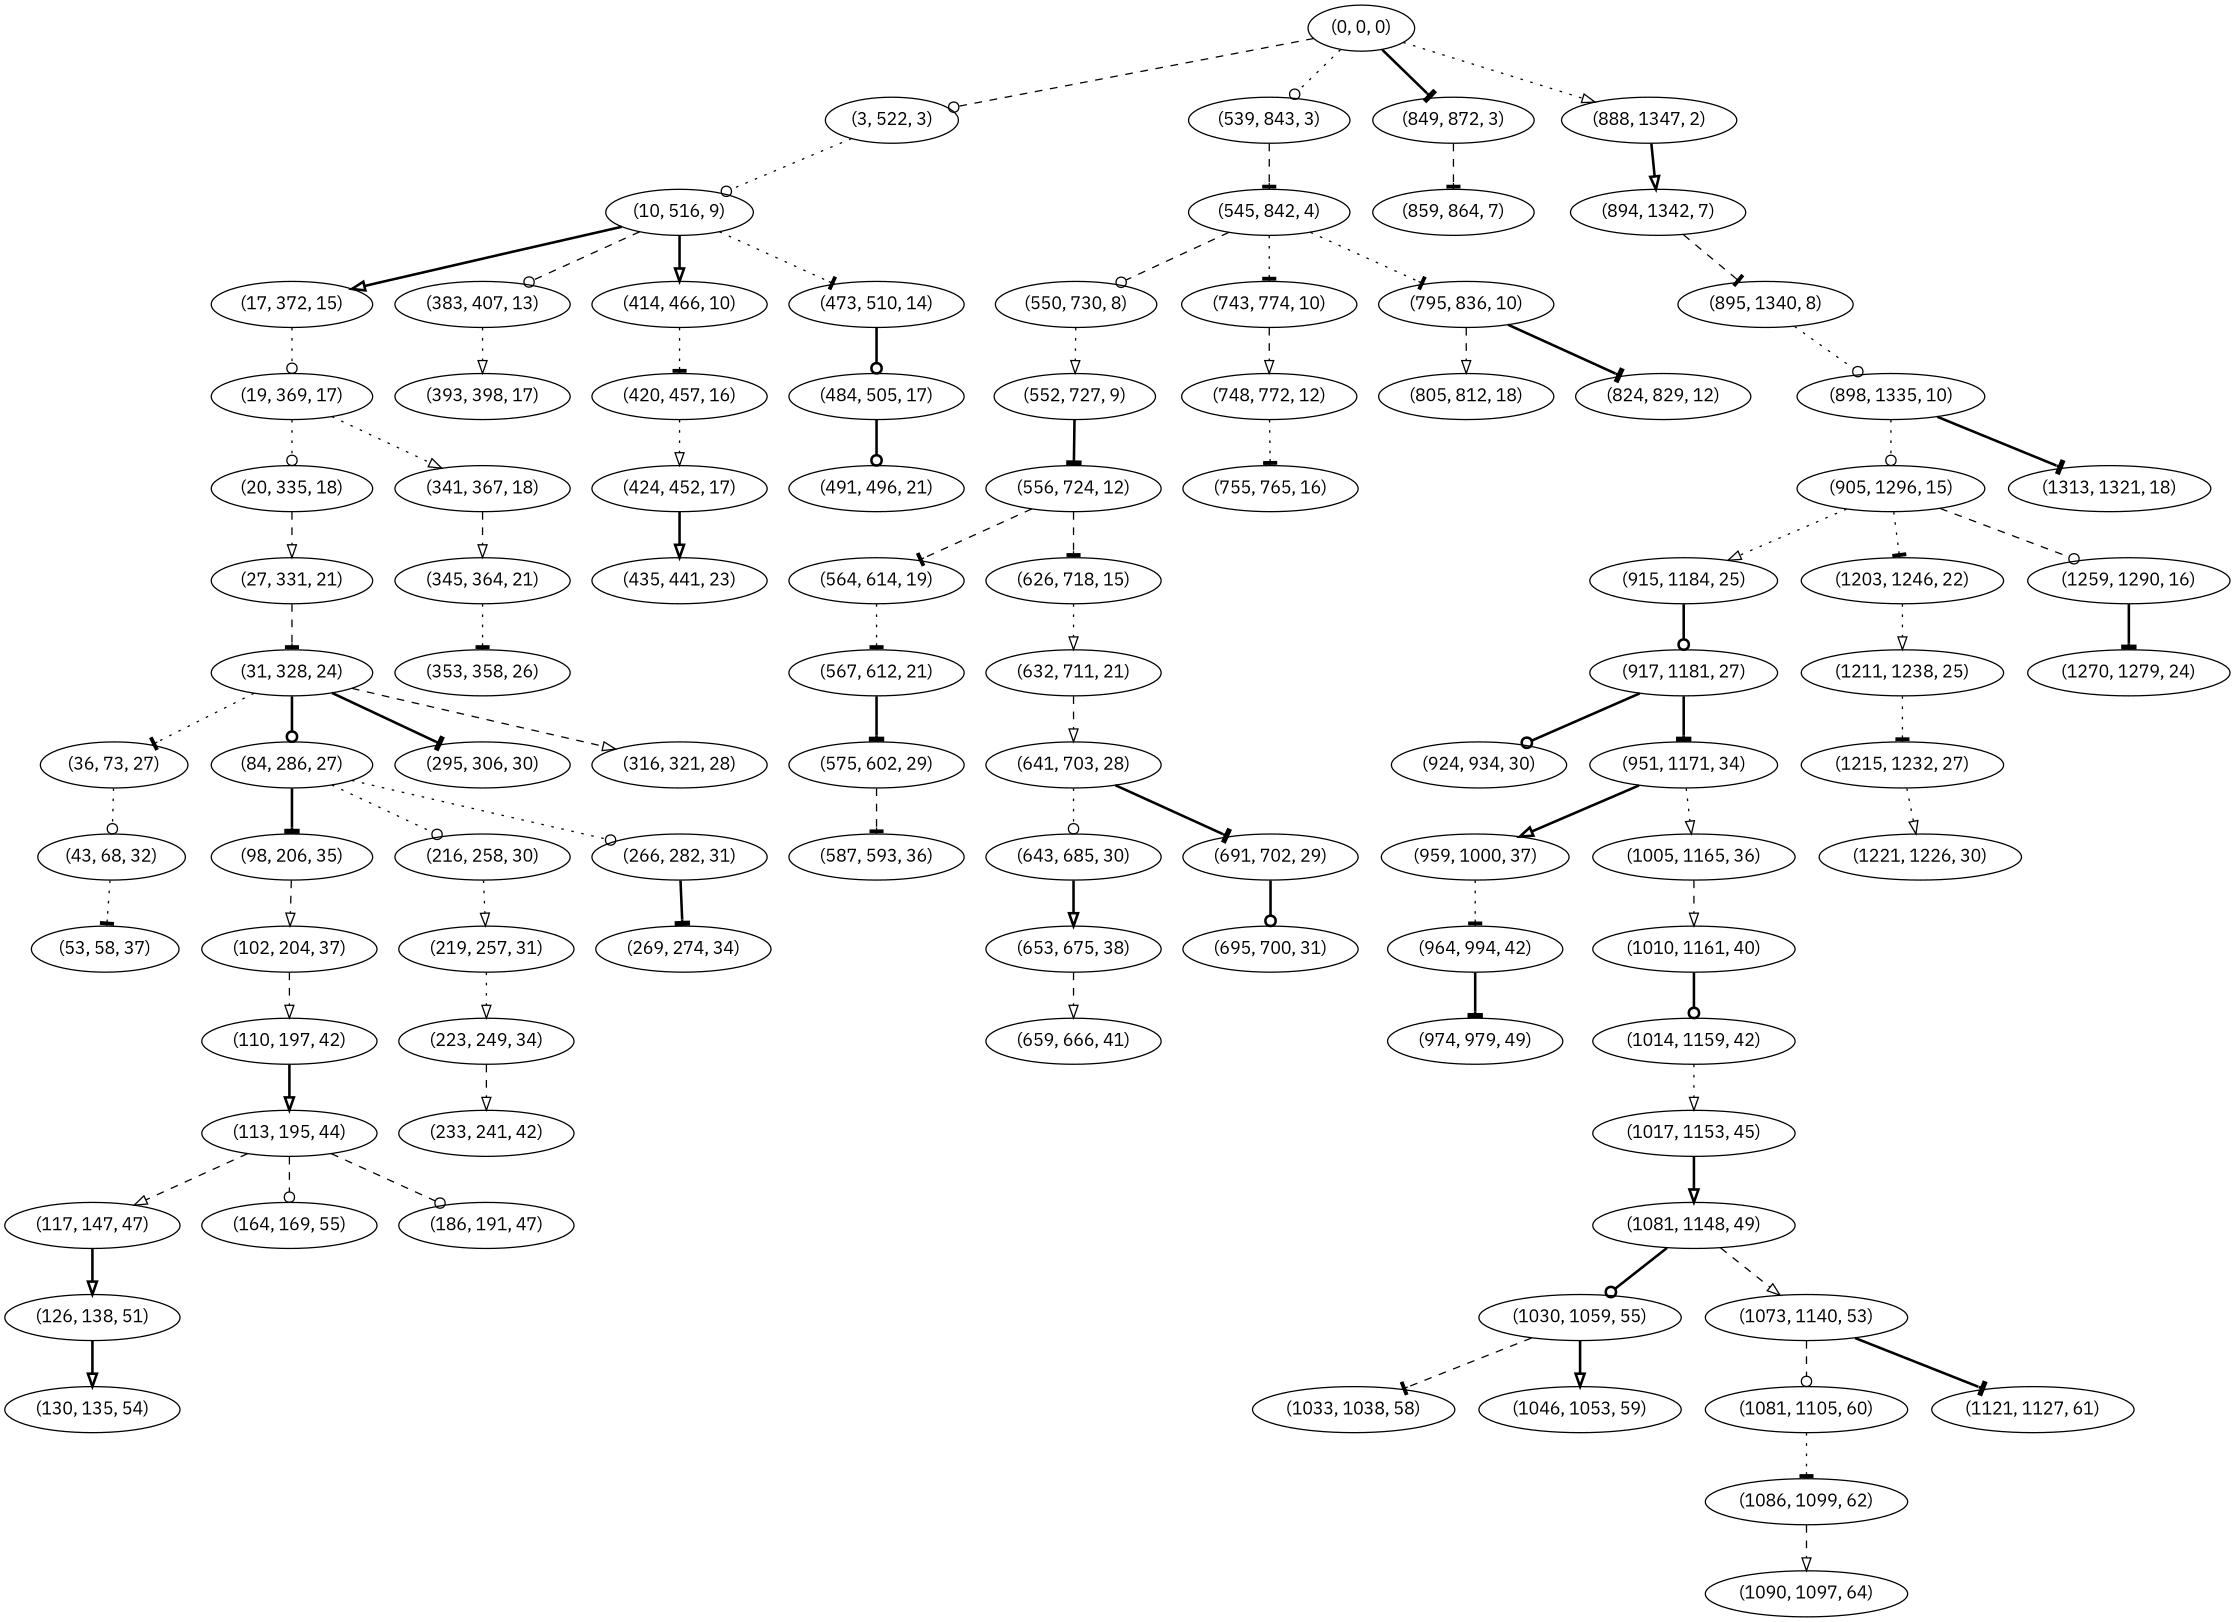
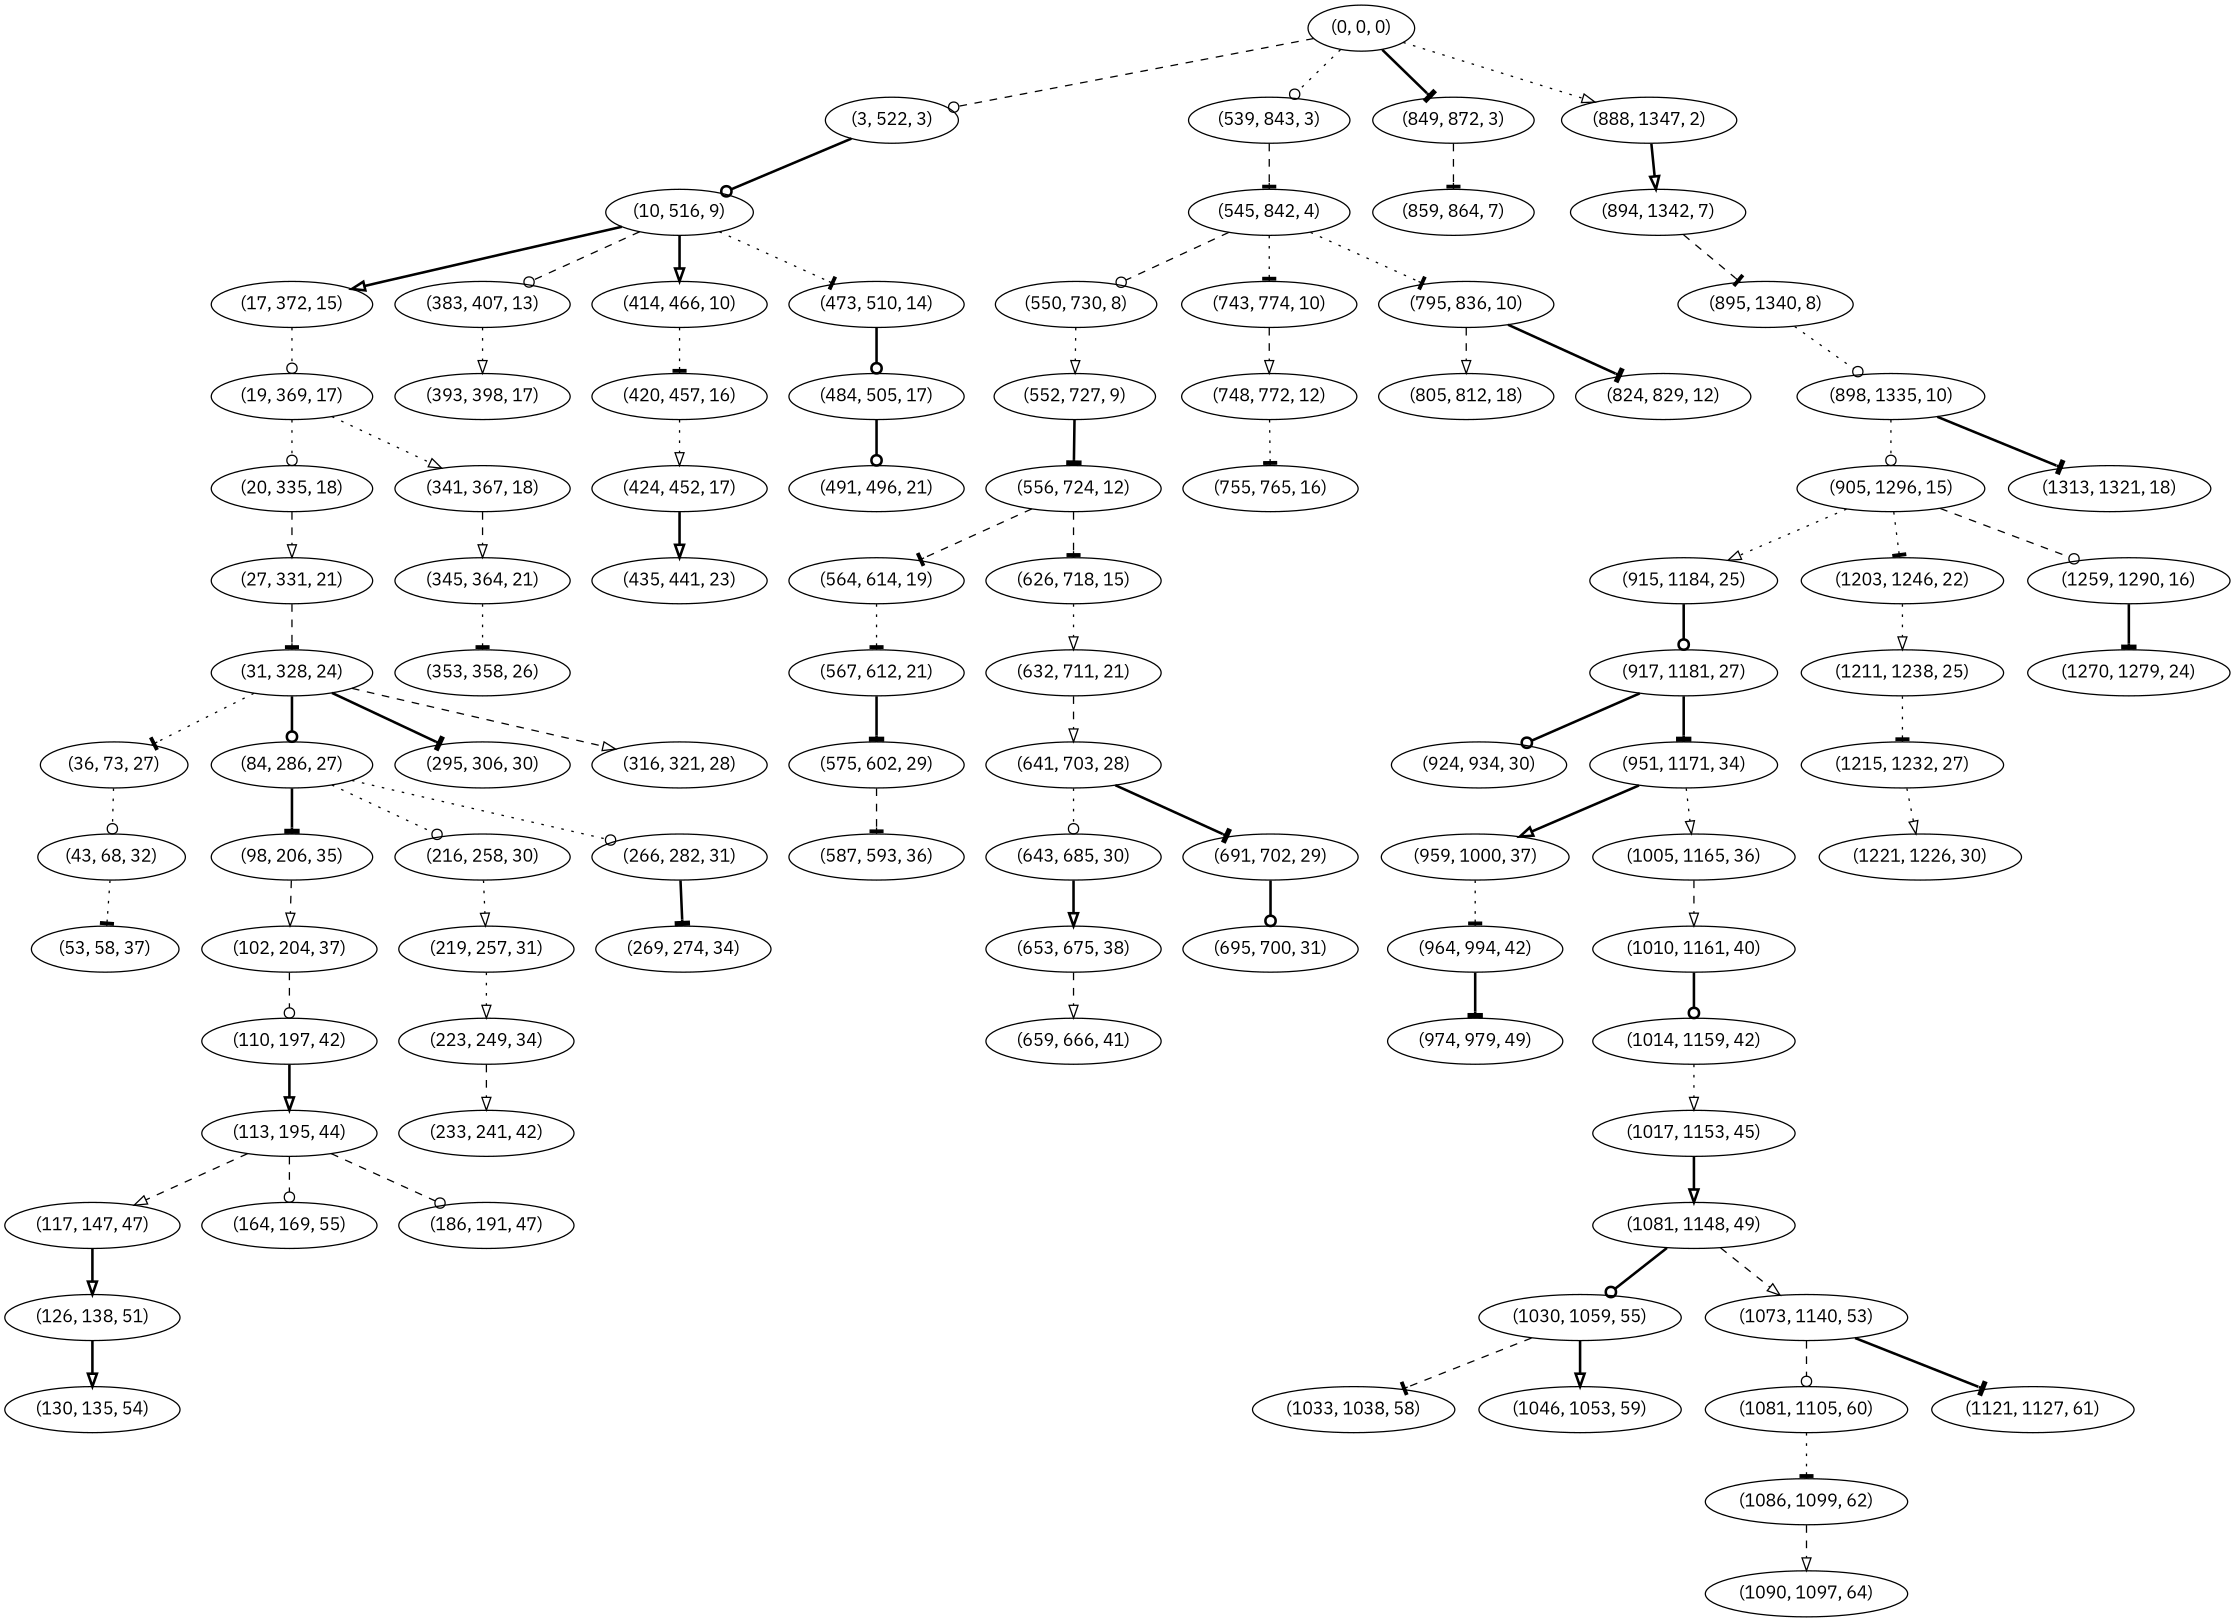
  digraph {
    fontname="IBM Plex Sans"
    node [fontname="IBM Plex Sans"]
    edge [arrowhead=onormal fontname="IBM Plex Sans" style=dotted]
    "(0, 0, 0)"
    "(3, 522, 3)"
    "(539, 843, 3)"
    "(849, 872, 3)"
    "(888, 1347, 2)"
    "(10, 516, 9)"
    "(545, 842, 4)"
    "(859, 864, 7)"
    "(894, 1342, 7)"
    "(17, 372, 15)"
    "(383, 407, 13)"
    "(414, 466, 10)"
    "(473, 510, 14)"
    "(19, 369, 17)"
    "(393, 398, 17)"
    "(420, 457, 16)"
    n17 [label="(484, 505, 17)"]
    "(20, 335, 18)"
    "(341, 367, 18)"
    "(27, 331, 21)"
    "(345, 364, 21)"
    "(31, 328, 24)"
    "(36, 73, 27)"
    "(84, 286, 27)"
    "(295, 306, 30)"
    "(316, 321, 28)"
    "(43, 68, 32)"
    "(98, 206, 35)"
    "(216, 258, 30)"
    "(266, 282, 31)"
    "(53, 58, 37)"
    "(102, 204, 37)"
    "(219, 257, 31)"
    "(269, 274, 34)"
    "(110, 197, 42)"
    "(113, 195, 44)"
    "(117, 147, 47)"
    "(164, 169, 55)"
    "(186, 191, 47)"
    "(126, 138, 51)"
    "(130, 135, 54)"
    "(223, 249, 34)"
    "(233, 241, 42)"
    "(353, 358, 26)"
    "(424, 452, 17)"
    "(435, 441, 23)"
    "(491, 496, 21)"
    "(550, 730, 8)"
    "(743, 774, 10)"
    "(795, 836, 10)"
    "(552, 727, 9)"
    "(748, 772, 12)"
    "(805, 812, 18)"
    "(824, 829, 12)"
    "(556, 724, 12)"
    "(564, 614, 19)"
    "(626, 718, 15)"
    "(567, 612, 21)"
    "(632, 711, 21)"
    "(575, 602, 29)"
    "(587, 593, 36)"
    "(641, 703, 28)"
    "(643, 685, 30)"
    "(691, 702, 29)"
    "(653, 675, 38)"
    "(695, 700, 31)"
    "(659, 666, 41)"
    "(755, 765, 16)"
    "(895, 1340, 8)"
    "(898, 1335, 10)"
    "(905, 1296, 15)"
    "(1313, 1321, 18)"
    "(915, 1184, 25)"
    "(1203, 1246, 22)"
    "(1259, 1290, 16)"
    "(917, 1181, 27)"
    "(1211, 1238, 25)"
    "(1270, 1279, 24)"
    "(924, 934, 30)"
    "(951, 1171, 34)"
    "(959, 1000, 37)"
    "(1005, 1165, 36)"
    "(964, 994, 42)"
    "(1010, 1161, 40)"
    "(974, 979, 49)"
    "(1014, 1159, 42)"
    "(1017, 1153, 45)"
    n88 [label="(1081, 1148, 49)"]
    "(1030, 1059, 55)"
    "(1073, 1140, 53)"
    "(1033, 1038, 58)"
    "(1046, 1053, 59)"
    "(1081, 1105, 60)"
    "(1121, 1127, 61)"
    "(1086, 1099, 62)"
    "(1090, 1097, 64)"
    "(1215, 1232, 27)"
    "(1221, 1226, 30)"
    "(0, 0, 0)" -> "(3, 522, 3)" [arrowhead=odot style=dashed]
    "(0, 0, 0)" -> "(539, 843, 3)" [arrowhead=odot]
    "(0, 0, 0)" -> "(849, 872, 3)" [arrowhead=tee style=bold]
    "(0, 0, 0)" -> "(888, 1347, 2)"
-   "(3, 522, 3)" -> "(10, 516, 9)" [arrowhead=odot]
+   "(3, 522, 3)" -> "(10, 516, 9)" [arrowhead=odot style=bold]
    "(539, 843, 3)" -> "(545, 842, 4)" [arrowhead=tee style=dashed]
    "(849, 872, 3)" -> "(859, 864, 7)" [arrowhead=tee style=dashed]
    "(888, 1347, 2)" -> "(894, 1342, 7)" [style=bold]
    "(10, 516, 9)" -> "(17, 372, 15)" [style=bold]
    "(10, 516, 9)" -> "(383, 407, 13)" [arrowhead=odot style=dashed]
    "(10, 516, 9)" -> "(414, 466, 10)" [style=bold]
    "(10, 516, 9)" -> "(473, 510, 14)" [arrowhead=tee]
    "(545, 842, 4)" -> "(550, 730, 8)" [arrowhead=odot style=dashed]
    "(545, 842, 4)" -> "(743, 774, 10)" [arrowhead=tee]
    "(545, 842, 4)" -> "(795, 836, 10)" [arrowhead=tee]
    "(894, 1342, 7)" -> "(895, 1340, 8)" [arrowhead=tee style=dashed]
    "(17, 372, 15)" -> "(19, 369, 17)" [arrowhead=odot]
    "(383, 407, 13)" -> "(393, 398, 17)"
    "(414, 466, 10)" -> "(420, 457, 16)" [arrowhead=tee]
    "(473, 510, 14)" -> n17 [arrowhead=odot style=bold]
    "(19, 369, 17)" -> "(20, 335, 18)" [arrowhead=odot]
    "(19, 369, 17)" -> "(341, 367, 18)"
    "(420, 457, 16)" -> "(424, 452, 17)"
    n17 -> "(491, 496, 21)" [arrowhead=odot style=bold]
    "(20, 335, 18)" -> "(27, 331, 21)" [style=dashed]
    "(341, 367, 18)" -> "(345, 364, 21)" [style=dashed]
    "(27, 331, 21)" -> "(31, 328, 24)" [arrowhead=tee style=dashed]
    "(345, 364, 21)" -> "(353, 358, 26)" [arrowhead=tee]
    "(31, 328, 24)" -> "(36, 73, 27)" [arrowhead=tee]
    "(31, 328, 24)" -> "(84, 286, 27)" [arrowhead=odot style=bold]
    "(31, 328, 24)" -> "(295, 306, 30)" [arrowhead=tee style=bold]
    "(31, 328, 24)" -> "(316, 321, 28)" [style=dashed]
    "(36, 73, 27)" -> "(43, 68, 32)" [arrowhead=odot]
    "(84, 286, 27)" -> "(98, 206, 35)" [arrowhead=tee style=bold]
    "(84, 286, 27)" -> "(216, 258, 30)" [arrowhead=odot]
    "(84, 286, 27)" -> "(266, 282, 31)" [arrowhead=odot]
    "(43, 68, 32)" -> "(53, 58, 37)" [arrowhead=tee]
    "(98, 206, 35)" -> "(102, 204, 37)" [style=dashed]
    "(216, 258, 30)" -> "(219, 257, 31)"
    "(266, 282, 31)" -> "(269, 274, 34)" [arrowhead=tee style=bold]
-   "(102, 204, 37)" -> "(110, 197, 42)" [style=dashed]
+   "(102, 204, 37)" -> "(110, 197, 42)" [arrowhead=odot style=dashed]
    "(219, 257, 31)" -> "(223, 249, 34)"
    "(110, 197, 42)" -> "(113, 195, 44)" [style=bold]
    "(113, 195, 44)" -> "(117, 147, 47)" [style=dashed]
    "(113, 195, 44)" -> "(164, 169, 55)" [arrowhead=odot style=dashed]
    "(113, 195, 44)" -> "(186, 191, 47)" [arrowhead=odot style=dashed]
    "(117, 147, 47)" -> "(126, 138, 51)" [style=bold]
    "(126, 138, 51)" -> "(130, 135, 54)" [style=bold]
    "(223, 249, 34)" -> "(233, 241, 42)" [style=dashed]
    "(424, 452, 17)" -> "(435, 441, 23)" [style=bold]
    "(550, 730, 8)" -> "(552, 727, 9)"
    "(743, 774, 10)" -> "(748, 772, 12)" [style=dashed]
    "(795, 836, 10)" -> "(805, 812, 18)" [style=dashed]
    "(795, 836, 10)" -> "(824, 829, 12)" [arrowhead=tee style=bold]
    "(552, 727, 9)" -> "(556, 724, 12)" [arrowhead=tee style=bold]
    "(748, 772, 12)" -> "(755, 765, 16)" [arrowhead=tee]
    "(556, 724, 12)" -> "(564, 614, 19)" [arrowhead=tee style=dashed]
    "(556, 724, 12)" -> "(626, 718, 15)" [arrowhead=tee style=dashed]
    "(564, 614, 19)" -> "(567, 612, 21)" [arrowhead=tee]
    "(626, 718, 15)" -> "(632, 711, 21)"
    "(567, 612, 21)" -> "(575, 602, 29)" [arrowhead=tee style=bold]
    "(632, 711, 21)" -> "(641, 703, 28)" [style=dashed]
    "(575, 602, 29)" -> "(587, 593, 36)" [arrowhead=tee style=dashed]
    "(641, 703, 28)" -> "(643, 685, 30)" [arrowhead=odot]
    "(641, 703, 28)" -> "(691, 702, 29)" [arrowhead=tee style=bold]
    "(643, 685, 30)" -> "(653, 675, 38)" [style=bold]
    "(691, 702, 29)" -> "(695, 700, 31)" [arrowhead=odot style=bold]
    "(653, 675, 38)" -> "(659, 666, 41)" [style=dashed]
    "(895, 1340, 8)" -> "(898, 1335, 10)" [arrowhead=odot]
    "(898, 1335, 10)" -> "(905, 1296, 15)" [arrowhead=odot]
    "(898, 1335, 10)" -> "(1313, 1321, 18)" [arrowhead=tee style=bold]
    "(905, 1296, 15)" -> "(915, 1184, 25)"
    "(905, 1296, 15)" -> "(1203, 1246, 22)" [arrowhead=tee]
    "(905, 1296, 15)" -> "(1259, 1290, 16)" [arrowhead=odot style=dashed]
    "(915, 1184, 25)" -> "(917, 1181, 27)" [arrowhead=odot style=bold]
    "(1203, 1246, 22)" -> "(1211, 1238, 25)"
    "(1259, 1290, 16)" -> "(1270, 1279, 24)" [arrowhead=tee style=bold]
    "(917, 1181, 27)" -> "(924, 934, 30)" [arrowhead=odot style=bold]
    "(917, 1181, 27)" -> "(951, 1171, 34)" [arrowhead=tee style=bold]
    "(1211, 1238, 25)" -> "(1215, 1232, 27)" [arrowhead=tee]
    "(951, 1171, 34)" -> "(959, 1000, 37)" [style=bold]
    "(951, 1171, 34)" -> "(1005, 1165, 36)"
    "(959, 1000, 37)" -> "(964, 994, 42)" [arrowhead=tee]
    "(1005, 1165, 36)" -> "(1010, 1161, 40)" [style=dashed]
    "(964, 994, 42)" -> "(974, 979, 49)" [arrowhead=tee style=bold]
    "(1010, 1161, 40)" -> "(1014, 1159, 42)" [arrowhead=odot style=bold]
    "(1014, 1159, 42)" -> "(1017, 1153, 45)"
    "(1017, 1153, 45)" -> n88 [style=bold]
    n88 -> "(1030, 1059, 55)" [arrowhead=odot style=bold]
    n88 -> "(1073, 1140, 53)" [style=dashed]
    "(1030, 1059, 55)" -> "(1033, 1038, 58)" [arrowhead=tee style=dashed]
    "(1030, 1059, 55)" -> "(1046, 1053, 59)" [style=bold]
    "(1073, 1140, 53)" -> "(1081, 1105, 60)" [arrowhead=odot style=dashed]
    "(1073, 1140, 53)" -> "(1121, 1127, 61)" [arrowhead=tee style=bold]
    "(1081, 1105, 60)" -> "(1086, 1099, 62)" [arrowhead=tee]
    "(1086, 1099, 62)" -> "(1090, 1097, 64)" [style=dashed]
    "(1215, 1232, 27)" -> "(1221, 1226, 30)"
  }
